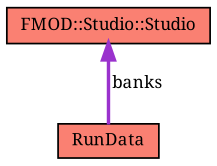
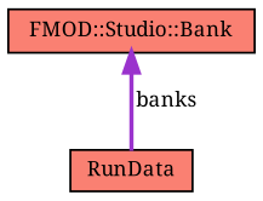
  digraph {
    fontname="Noto Serif"
    node [color=black fillcolor=salmon fontname="Noto Serif" fontsize=10 shape=record style=filled]
    n1 [fontcolor=black height=0.2 label=RunData width=0.4]
-   n2 [height=0.2 label="FMOD::Studio::Studio" width=0.4]
+   n2 [height=0.2 label="FMOD::Studio::Bank" width=0.4]
    n2 -> n1 [color=darkorchid3 dir=back fontname="Noto Serif" fontsize=10 label=" banks" labelfontname=Helvetica labelfontsize=10 style=bold]
  }
